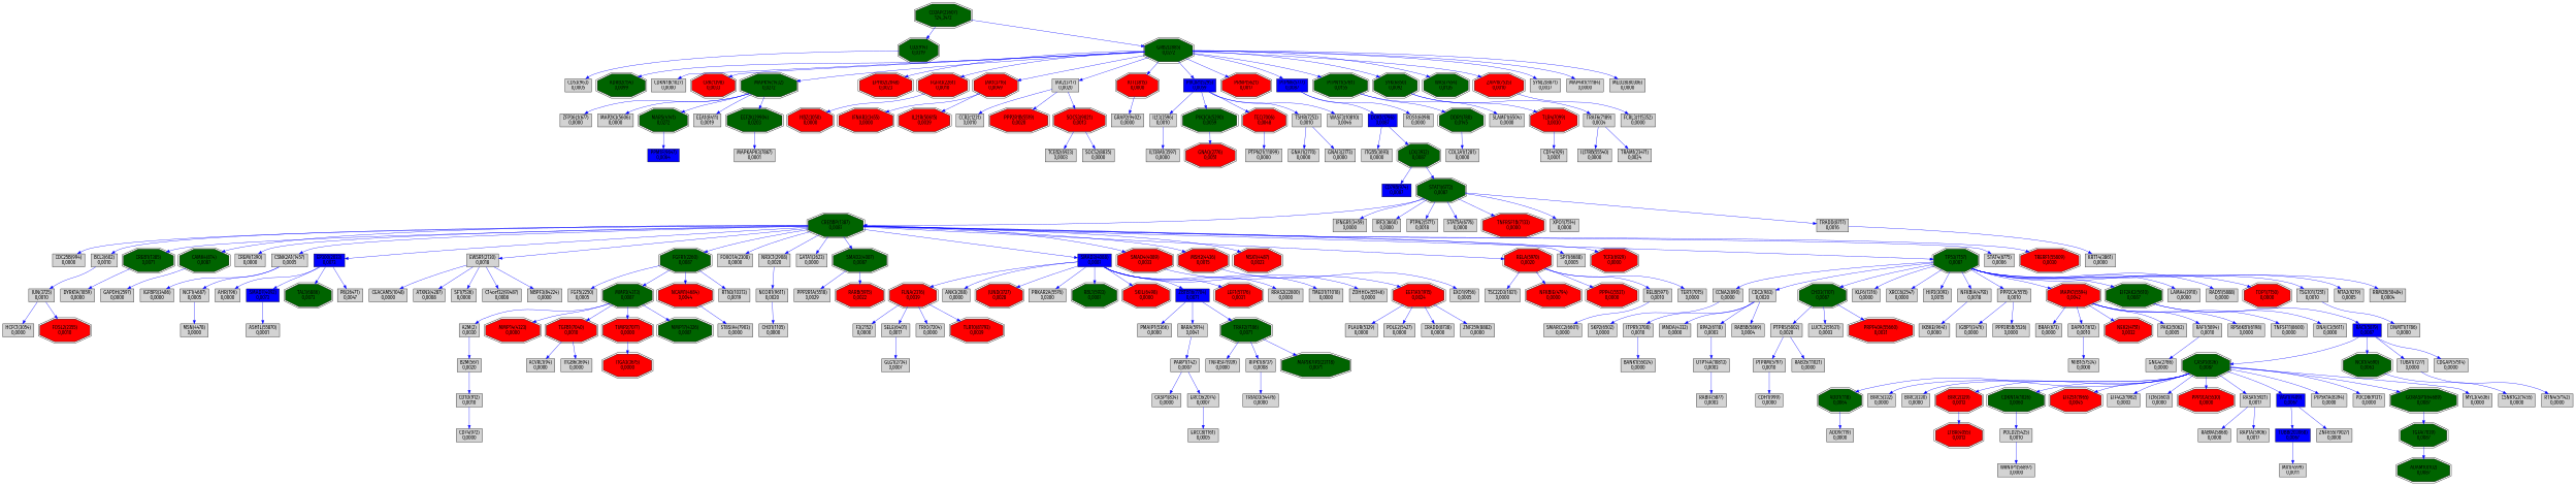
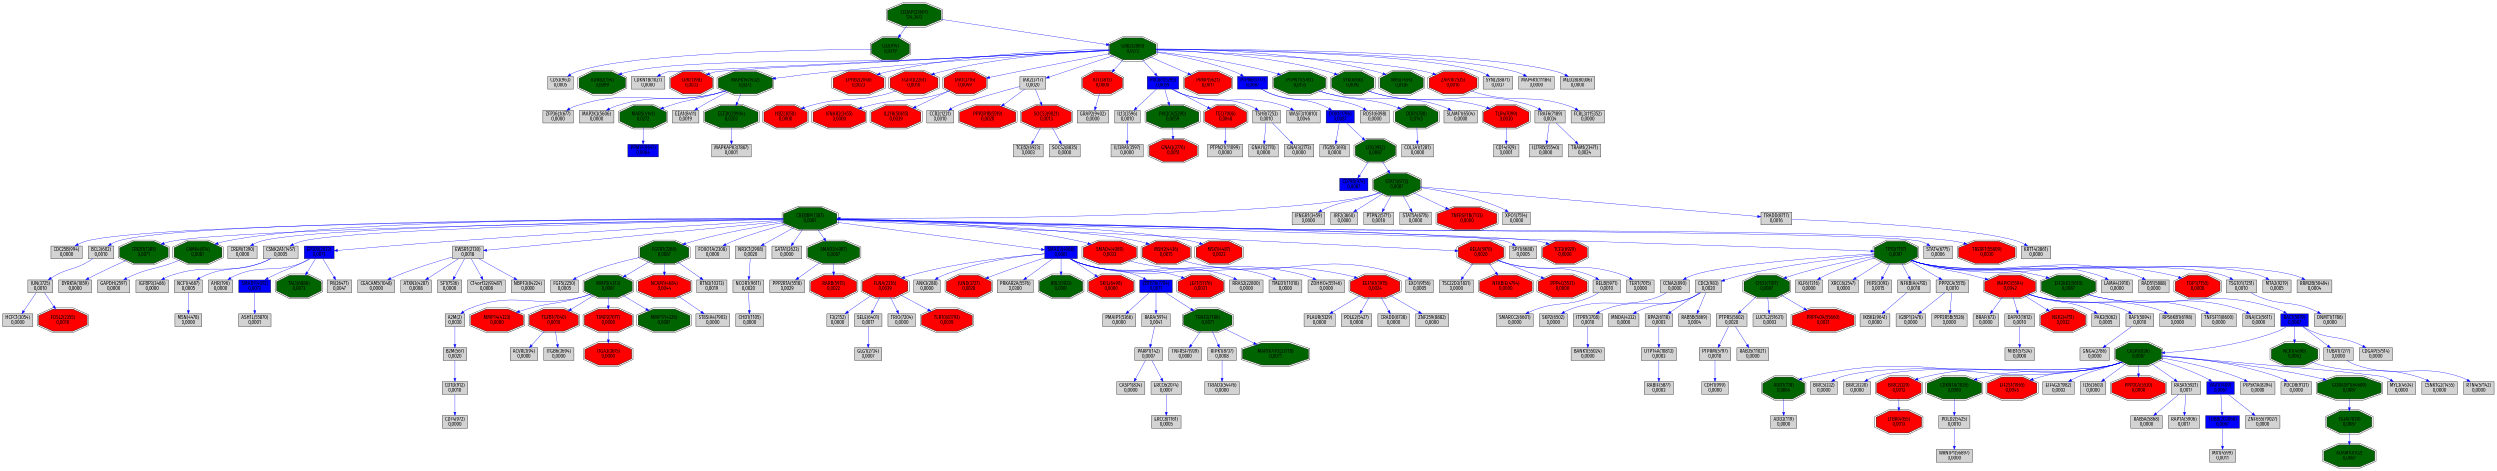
  digraph {
    fontname="Fira Sans"
    node [fillcolor=lightgray fontname="Fira Sans" shape=box style=filled]
    edge [color=blue fontname="Fira Sans"]
    n1 [fillcolor=darkgreen label="ADD1(118)\n0,0064" shape=doubleoctagon]
-   n2 [label="ADD9(119)\n0,0000"]
+   n2 [label="ADD2(119)\n0,0000"]
    n3 [label="PARP1(142)\n0,0007"]
    n4 [label="CASP1(834)\n0,0000"]
    n5 [label="ERCC6(2074)\n0,0007"]
    n6 [label="ERCC8(1161)\n0,0005"]
    n7 [fillcolor=darkgreen label="ADRB2(154)\n0,0099" shape=doubleoctagon]
    n8 [label="AHR(196)\n0,0000"]
    n9 [label="A2M(2)\n0,0030"]
    n10 [label="B2M(567)\n0,0020"]
    n11 [label="CD1D(912)\n0,0010"]
    n12 [label="ACVRL1(94)\n0,0000"]
    n13 [label="BIRC5(332)\n0,0000"]
    n14 [fillcolor=darkgreen label="ADAM10(102)\n0,0087" shape=doubleoctagon]
    n15 [label="CD74(972)\n0,0000"]
    n16 [label="BRAF(673)\n0,0000"]
    n17 [fillcolor=darkgreen label="DDR1(780)\n0,0145" shape=doubleoctagon]
    n18 [label="COL3A1(1281)\n0,0000"]
    n19 [fillcolor=darkgreen label="CASP3(836)\n0,0087" shape=doubleoctagon]
    n20 [label="BIRC3(330)\n0,0000"]
    n21 [fillcolor=red label="BIRC2(329)\n0,0013" shape=doubleoctagon]
    n22 [fillcolor=darkgreen label="CDKN1A(1026)\n0,0060" shape=doubleoctagon]
    n23 [fillcolor=red label="EIF2S1(1965)\n0,0045" shape=doubleoctagon]
    n24 [label="EIF4G2(1982)\n0,0003"]
    n25 [label="IL16(3603)\n0,0000"]
    n26 [fillcolor=red label="PPP3CA(5530)\n0,0000" shape=doubleoctagon]
    n27 [label="RASA1(5921)\n0,0017"]
    n28 [fillcolor=blue label="VAV1(7409)\n0,0067"]
    n29 [label="PIP5K1A(8394)\n0,0000"]
    n30 [label="PDCD8(9131)\n0,0000"]
    n31 [fillcolor=darkgreen label="GORASP1(64689)\n0,0087" shape=doubleoctagon]
-   n32 [label="MYL3(4636)\n0,0000"]
+   n32 [label="MYL3(4634)\n0,0000"]
    n33 [fillcolor=red label="LTBR(4055)\n0,0013" shape=doubleoctagon]
    n34 [label="POLD2(5425)\n0,0010"]
-   n35 [label="RAB9A(5868)\n0,0000"]
+   n35 [label="RAB5A(5868)\n0,0000"]
    n36 [label="RAP1A(5906)\n0,0017"]
    n37 [fillcolor=blue label="TUBB(203068)\n0,0067"]
    n38 [label="ZNF655(79027)\n0,0000"]
    n39 [fillcolor=darkgreen label="TGFA(7039)\n0,0087" shape=doubleoctagon]
    n40 [fillcolor=darkgreen label="CD2(914)\n0,0319" shape=doubleoctagon]
    n41 [label="CD53(963)\n0,0005"]
    n42 [label="TNFRSF7(939)\n0,0000"]
    n43 [label="CCNA2(890)\n0,0000"]
    n44 [label="SKP2(6502)\n0,0000"]
    n45 [label="CDC2(983)\n0,0020"]
    n46 [label="ITPR1(3708)\n0,0010"]
    n47 [label="MNDA(4332)\n0,0000"]
    n48 [label="RPA2(6118)\n0,0003"]
    n49 [label="RAB5B(5869)\n0,0004"]
    n50 [label="BANK1(55024)\n0,0000"]
    n51 [label="UTP14A(10813)\n0,0003"]
    n52 [label="CDH1(999)\n0,0000"]
    n53 [label="WRNIP1(56897)\n0,0000"]
    n54 [fillcolor=darkgreen label="CHD3(1107)\n0,0087" shape=doubleoctagon]
    n55 [label="PTPRS(5802)\n0,0020"]
    n56 [label="LUC7L2(51631)\n0,0003"]
    n57 [fillcolor=red label="PRPF40A(55660)\n0,0031" shape=doubleoctagon]
    n58 [label="PTPRM(5797)\n0,0010"]
    n59 [label="RAB35(11021)\n0,0000"]
    n60 [label="CDC25B(994)\n0,0000"]
    n61 [label="CDKN1B(1027)\n0,0000"]
    n62 [label="CCR2(1231)\n0,0010"]
    n63 [label="BCL3(602)\n0,0010"]
    n64 [label="JUN(3725)\n0,0010"]
    n65 [label="HCFC1(3054)\n0,0000"]
    n66 [fillcolor=red label="FOSL2(2355)\n0,0010" shape=doubleoctagon]
    n67 [fillcolor=darkgreen label="CREB1(1385)\n0,0071" shape=doubleoctagon]
    n68 [label="DYRK1A(1859)\n0,0000"]
    n69 [fillcolor=darkgreen label="CREBBP(1387)\n0,0087" shape=doubleoctagon]
    n70 [fillcolor=darkgreen label="CAMK4(814)\n0,0087" shape=doubleoctagon]
    n71 [label="CREM(1390)\n0,0000"]
    n72 [label="CSNK2A1(1457)\n0,0005"]
    n73 [fillcolor=blue label="EP300(2033)\n0,0073"]
    n74 [label="EWSR1(2130)\n0,0018"]
    n75 [fillcolor=darkgreen label="FGFR1(2260)\n0,0087" shape=doubleoctagon]
    n76 [label="FOXO1A(2308)\n0,0000"]
    n77 [label="NR3C1(2908)\n0,0020"]
    n78 [label="GATA1(2623)\n0,0000"]
    n79 [fillcolor=darkgreen label="SMAD2(4087)\n0,0087" shape=doubleoctagon]
    n80 [fillcolor=blue label="SMAD3(4088)\n0,0087"]
    n81 [fillcolor=red label="SMAD4(4089)\n0,0033" shape=doubleoctagon]
    n82 [fillcolor=red label="MSH2(4436)\n0,0015" shape=doubleoctagon]
    n83 [fillcolor=red label="MSX1(4487)\n0,0023" shape=doubleoctagon]
    n84 [fillcolor=red label="RELA(5970)\n0,0020" shape=doubleoctagon]
    n85 [label="SPI1(6688)\n0,0005"]
    n86 [fillcolor=red label="TCF3(6929)\n0,0000" shape=doubleoctagon]
    n87 [fillcolor=darkgreen label="TP53(7157)\n0,0087" shape=doubleoctagon]
    n88 [label="STAT4(6775)\n0,0006"]
    n89 [fillcolor=red label="TRERF1(55809)\n0,0030" shape=doubleoctagon]
    n90 [label="GAPDH(2597)\n0,0000"]
    n91 [label="IGFBP3(3486)\n0,0000"]
    n92 [label="NCF1(4687)\n0,0005"]
    n93 [fillcolor=blue label="SMAD7(4092)\n0,0073"]
    n94 [fillcolor=darkgreen label="TAL1(6886)\n0,0073" shape=doubleoctagon]
    n95 [label="P8(26471)\n0,0047"]
    n96 [label="CEACAM5(1048)\n0,0000"]
    n97 [label="ATXN3(4287)\n0,0008"]
    n98 [label="SF1(7536)\n0,0000"]
    n99 [label="C14orf32(93487)\n0,0008"]
    n100 [label="NBPF3(84224)\n0,0000"]
    n101 [label="FGF5(2250)\n0,0005"]
    n102 [fillcolor=darkgreen label="MMP2(4313)\n0,0087" shape=doubleoctagon]
    n103 [fillcolor=red label="NCAM1(4684)\n0,0044" shape=doubleoctagon]
    n104 [label="RTN3(10313)\n0,0019"]
    n105 [label="NCOR1(9611)\n0,0020"]
    n106 [label="PPP2R1A(5518)\n0,0029"]
    n107 [fillcolor=red label="RARB(5915)\n0,0022" shape=doubleoctagon]
    n108 [fillcolor=red label="FLNA(2316)\n0,0039" shape=doubleoctagon]
    n109 [label="ANK3(288)\n0,0000"]
    n110 [fillcolor=red label="JUND(3727)\n0,0028" shape=doubleoctagon]
    n111 [label="PRKAR2A(5576)\n0,0300"]
    n112 [fillcolor=darkgreen label="RBL1(5933)\n0,0087" shape=doubleoctagon]
    n113 [fillcolor=red label="SKIL(6498)\n0,0000" shape=doubleoctagon]
    n114 [fillcolor=blue label="ZBTB16(7704)\n0,0071"]
    n115 [fillcolor=red label="LEF1(51176)\n0,0031" shape=doubleoctagon]
    n116 [label="RRAS2(22800)\n0,0000"]
    n117 [label="TMED1(11018)\n0,0000"]
    n118 [label="ZDHHC4(55146)\n0,0000"]
    n119 [fillcolor=red label="EEF1A1(1915)\n0,0024" shape=doubleoctagon]
    n120 [label="EXO1(9156)\n0,0005"]
    n121 [label="TSC22D3(1831)\n0,0000"]
    n122 [fillcolor=red label="NFKBIE(4794)\n0,0000" shape=doubleoctagon]
    n123 [fillcolor=red label="PPP4C(5531)\n0,0000" shape=doubleoctagon]
    n124 [label="RELB(5971)\n0,0010"]
    n125 [label="TERT(7015)\n0,0000"]
    n126 [label="KLF6(1316)\n0,0000"]
    n127 [label="XRCC6(2547)\n0,0000"]
    n128 [label="HIP2(3093)\n0,0015"]
    n129 [label="NFKBIA(4792)\n0,0018"]
    n130 [label="PPP2CA(5515)\n0,0010"]
    n131 [fillcolor=red label="MAPK1(5594)\n0,0042" shape=doubleoctagon]
    n132 [fillcolor=darkgreen label="EIF2AK2(5610)\n0,0087" shape=doubleoctagon]
    n133 [label="LAMA4(3910)\n0,0000"]
    n134 [label="RAD51(5888)\n0,0000"]
    n135 [fillcolor=red label="TOP1(7150)\n0,0000" shape=doubleoctagon]
    n136 [label="TSG101(7251)\n0,0010"]
    n137 [label="MTA2(9219)\n0,0005"]
    n138 [label="RRM2B(50484)\n0,0004"]
    n139 [fillcolor=red label="CRK(1398)\n0,0033" shape=doubleoctagon]
    n140 [label="ZFP36L1(677)\n0,0000"]
    n141 [label="MSN(4478)\n0,0000"]
    n142 [fillcolor=darkgreen label="MAPK14(1432)\n0,0272" shape=doubleoctagon]
    n143 [label="MAP2K3(5606)\n0,0000"]
    n144 [fillcolor=darkgreen label="MARS(4141)\n0,0272" shape=doubleoctagon]
    n145 [label="EEA1(8411)\n0,0019"]
    n146 [fillcolor=darkgreen label="EEF2K(29904)\n0,0203" shape=doubleoctagon]
    n147 [fillcolor=blue label="PPM1F(9647)\n0,0064"]
    n148 [label="MAPKAPK3(7867)\n0,0001"]
    n149 [label="CD14(929)\n0,0001"]
    n150 [label="DAPK1(1612)\n0,0010"]
    n151 [label="MIB1(57534)\n0,0000"]
    n152 [label="DNMT1(1786)\n0,0000"]
    n153 [label="PLAUR(5329)\n0,0000"]
    n154 [label="POLE2(5427)\n0,0000"]
    n155 [label="CRADD(8738)\n0,0000"]
    n156 [label="ZNF259(8882)\n0,0000"]
    n157 [label="ASH1L(55870)\n0,0001"]
    n158 [fillcolor=red label="EPHB2(2048)\n0,0023" shape=doubleoctagon]
    n159 [label="F3(2152)\n0,0000"]
    n160 [fillcolor=blue label="DOK1(1796)\n0,0087"]
    n161 [label="ITGB5(3693)\n0,0000"]
    n162 [fillcolor=darkgreen label="LCK(3932)\n0,0087" shape=doubleoctagon]
    n163 [fillcolor=blue label="CD79B(974)\n0,0087"]
    n164 [fillcolor=darkgreen label="STAT1(6772)\n0,0087" shape=doubleoctagon]
    n165 [fillcolor=red label="MMP14(4323)\n0,0000" shape=doubleoctagon]
    n166 [fillcolor=red label="TGFB1(7040)\n0,0010" shape=doubleoctagon]
    n167 [fillcolor=red label="TIMP2(7077)\n0,0000" shape=doubleoctagon]
    n168 [fillcolor=darkgreen label="MMP17(4326)\n0,0087" shape=doubleoctagon]
    n169 [label="ST8SIA4(7903)\n0,0000"]
    n170 [fillcolor=red label="FGFR3(2261)\n0,0010" shape=doubleoctagon]
    n171 [fillcolor=red label="HBZ(3050)\n0,0000" shape=doubleoctagon]
    n172 [label="SELE(6401)\n0,0017"]
    n173 [label="TRIO(7204)\n0,0000"]
    n174 [fillcolor=red label="TLR10(81793)\n0,0039" shape=doubleoctagon]
    n175 [label="GLG1(2734)\n0,0007"]
    n176 [label="GNAI1(2770)\n0,0000"]
    n177 [label="GNAI3(2773)\n0,0000"]
    n178 [fillcolor=red label="GNAQ(2776)\n0,0051" shape=doubleoctagon]
    n179 [fillcolor=darkgreen label="GRB2(2885)\n0,0272" shape=doubleoctagon]
    n180 [fillcolor=red label="JAK1(3716)\n0,0049" shape=doubleoctagon]
    n181 [label="JAK2(3717)\n0,0020"]
    n182 [fillcolor=red label="KIT(3815)\n0,0000" shape=doubleoctagon]
    n183 [fillcolor=blue label="PIK3R1(5295)\n0,0059"]
    n184 [fillcolor=red label="PRNP(5621)\n0,0017" shape=doubleoctagon]
    n185 [fillcolor=blue label="PTPN6(5777)\n0,0087"]
    n186 [fillcolor=darkgreen label="PTPN11(5781)\n0,0155" shape=doubleoctagon]
    n187 [fillcolor=darkgreen label="SYK(6850)\n0,0092" shape=doubleoctagon]
    n188 [fillcolor=darkgreen label="WAS(7454)\n0,0126" shape=doubleoctagon]
    n189 [fillcolor=red label="ZAP70(7535)\n0,0010" shape=doubleoctagon]
    n190 [label="SYNJ2(8871)\n0,0037"]
    n191 [label="MAP4K1(11184)\n0,0000"]
    n192 [label="MED28(80306)\n0,0000"]
    n193 [fillcolor=red label="IFNAR2(3455)\n0,0000" shape=doubleoctagon]
    n194 [fillcolor=red label="IL21R(50615)\n0,0039" shape=doubleoctagon]
    n195 [fillcolor=red label="PPP2R1B(5519)\n0,0020" shape=doubleoctagon]
    n196 [fillcolor=red label="SOCS3(9021)\n0,0013" shape=doubleoctagon]
    n197 [label="GRAP2(9402)\n0,0000"]
    n198 [label="IL13(3596)\n0,0010"]
    n199 [fillcolor=darkgreen label="PIK3CA(5290)\n0,0059" shape=doubleoctagon]
    n200 [fillcolor=red label="TEC(7006)\n0,0048" shape=doubleoctagon]
    n201 [label="TSHR(7253)\n0,0010"]
    n202 [label="WASF3(10810)\n0,0046"]
    n203 [label="ROS1(6098)\n0,0000"]
    n204 [label="SLAMF1(6504)\n0,0000"]
    n205 [fillcolor=red label="TLR4(7099)\n0,0030" shape=doubleoctagon]
    n206 [label="TRAF6(7189)\n0,0034"]
    n207 [label="FCRL3(115352)\n0,0000"]
    n208 [label="CHD1(1105)\n0,0000"]
    n209 [label="IFNGR1(3459)\n0,0000"]
    n210 [label="IL13RA1(3597)\n0,0000"]
    n211 [fillcolor=red label="ITGA3(3675)\n0,0000" shape=doubleoctagon]
    n212 [label="TCEB2(6923)\n0,0003"]
    n213 [label="SOCS2(8835)\n0,0000"]
    n214 [label="IRF2(3660)\n0,0000"]
    n215 [label="PTPN2(5771)\n0,0018"]
    n216 [label="STAT5A(6776)\n0,0000"]
    n217 [fillcolor=red label="TNFRSF1B(7133)\n0,0000" shape=doubleoctagon]
    n218 [label="XPO1(7514)\n0,0000"]
    n219 [label="TRADD(8717)\n0,0016"]
    n220 [label="PMAIP1(5366)\n0,0000"]
    n221 [label="RARA(5914)\n0,0041"]
    n222 [fillcolor=darkgreen label="TRAF2(7186)\n0,0071" shape=doubleoctagon]
    n223 [label="IGBP1(3476)\n0,0000"]
    n224 [label="ITGB6(3694)\n0,0000"]
    n225 [label="MX1(4599)\n0,0011"]
    n226 [label="CSNK1G2(1455)\n0,0000"]
    n227 [fillcolor=darkgreen label="NCK1(4690)\n0,0063" shape=doubleoctagon]
    n228 [fillcolor=red label="NEK2(4751)\n0,0032" shape=doubleoctagon]
    n229 [label="IKBKE(9641)\n0,0000"]
    n230 [label="PAK2(5062)\n0,0005"]
    n231 [label="PTPN21(11099)\n0,0000"]
    n232 [label="KRT14(3861)\n0,0000"]
    n233 [label="PPP2R5B(5526)\n0,0000"]
    n234 [label="RAF1(5894)\n0,0010"]
    n235 [label="RPS6KB1(6198)\n0,0000"]
    n236 [label="TNFSF11(8600)\n0,0000"]
    n237 [label="GNG4(2786)\n0,0000"]
    n238 [label="DNAJC3(5611)\n0,0000"]
    n239 [fillcolor=blue label="RAC1(5879)\n0,0087"]
    n240 [label="TUBA1(7277)\n0,0000"]
    n241 [label="CDGAP(57514)\n0,0000"]
    n242 [label="RTN4(57142)\n0,0000"]
    n243 [label="SMARCC2(6601)\n0,0000"]
    n244 [label="RABIF(5877)\n0,0003"]
    n245 [label="IL17RB(55540)\n0,0000"]
    n246 [label="TRAM1(23471)\n0,0024"]
    n247 [label="RIPK1(8737)\n0,0008"]
    n248 [fillcolor=darkgreen label="MAP3K7IP2(23118)\n0,0071" shape=doubleoctagon]
    n249 [label="TRIAD3(54476)\n0,0000"]
    n250 [fillcolor=darkgreen label="CD2AP(23607)\n124,3472" shape=doubleoctagon]
    n1 -> n2
    n3 -> n4
    n3 -> n5
    n5 -> n6
    n9 -> n10
    n10 -> n11
    n11 -> n15
    n17 -> n18
    n19 -> n1
    n19 -> n13
    n19 -> n20
    n19 -> n21
    n19 -> n22
    n19 -> n23
    n19 -> n24
    n19 -> n25
    n19 -> n26
    n19 -> n27
    n19 -> n28
    n19 -> n29
    n19 -> n30
    n19 -> n31
    n19 -> n32
    n21 -> n33
    n22 -> n34
    n27 -> n35
    n27 -> n36
    n28 -> n37
    n28 -> n38
    n31 -> n39
    n34 -> n53
    n37 -> n225
    n39 -> n14
    n40 -> n41
    n43 -> n44
    n45 -> n46
    n45 -> n47
    n45 -> n48
    n45 -> n49
    n46 -> n50
    n48 -> n51
    n51 -> n244
    n54 -> n55
    n54 -> n56
    n54 -> n57
    n55 -> n58
    n55 -> n59
    n58 -> n52
    n63 -> n64
    n64 -> n65
    n64 -> n66
    n67 -> n68
    n69 -> n60
    n69 -> n63
    n69 -> n67
    n69 -> n70
    n69 -> n71
    n69 -> n72
    n69 -> n73
    n69 -> n74
    n69 -> n75
    n69 -> n76
    n69 -> n77
    n69 -> n78
    n69 -> n79
    n69 -> n80
    n69 -> n81
    n69 -> n82
    n69 -> n83
    n69 -> n84
    n69 -> n85
    n69 -> n86
    n69 -> n87
    n69 -> n88
    n69 -> n89
    n70 -> n90
    n72 -> n91
    n72 -> n92
    n73 -> n8
    n73 -> n93
    n73 -> n94
    n73 -> n95
    n74 -> n96
    n74 -> n97
    n74 -> n98
    n74 -> n99
    n74 -> n100
    n75 -> n101
    n75 -> n102
    n75 -> n103
    n75 -> n104
    n77 -> n105
    n79 -> n106
    n79 -> n107
    n80 -> n108
    n80 -> n109
    n80 -> n110
    n80 -> n111
    n80 -> n112
    n80 -> n113
    n80 -> n114
    n80 -> n115
    n80 -> n116
    n80 -> n117
    n80 -> n118
    n81 -> n119
    n82 -> n120
    n84 -> n121
    n84 -> n122
    n84 -> n123
    n84 -> n124
    n84 -> n125
    n87 -> n43
    n87 -> n45
    n87 -> n54
    n87 -> n126
    n87 -> n127
    n87 -> n128
    n87 -> n129
    n87 -> n130
    n87 -> n131
    n87 -> n132
    n87 -> n133
    n87 -> n134
    n87 -> n135
    n87 -> n136
    n87 -> n137
    n87 -> n138
    n92 -> n141
    n93 -> n157
    n102 -> n9
    n102 -> n165
    n102 -> n166
    n102 -> n167
    n102 -> n168
    n103 -> n169
    n105 -> n208
    n108 -> n159
    n108 -> n172
    n108 -> n173
    n108 -> n174
    n114 -> n220
    n114 -> n221
    n114 -> n222
    n119 -> n153
    n119 -> n154
    n119 -> n155
    n119 -> n156
    n124 -> n243
    n129 -> n229
    n130 -> n223
    n130 -> n233
    n131 -> n16
    n131 -> n150
    n131 -> n228
    n131 -> n230
    n131 -> n234
    n131 -> n235
    n131 -> n236
    n132 -> n238
    n132 -> n239
    n136 -> n152
    n142 -> n140
    n142 -> n143
    n142 -> n144
    n142 -> n145
    n142 -> n146
    n144 -> n147
    n146 -> n148
    n150 -> n151
    n160 -> n161
    n160 -> n162
    n162 -> n163
    n162 -> n164
    n164 -> n69
    n164 -> n209
    n164 -> n214
    n164 -> n215
    n164 -> n216
    n164 -> n217
    n164 -> n218
    n164 -> n219
    n166 -> n12
    n166 -> n224
    n167 -> n211
    n170 -> n171
    n172 -> n175
    n179 -> n7
    n179 -> n61
    n179 -> n139
    n179 -> n142
    n179 -> n158
    n179 -> n170
    n179 -> n180
    n179 -> n181
    n179 -> n182
    n179 -> n183
    n179 -> n184
    n179 -> n185
    n179 -> n186
    n179 -> n187
    n179 -> n188
    n179 -> n189
    n179 -> n190
    n179 -> n191
    n179 -> n192
    n180 -> n193
    n180 -> n194
    n181 -> n62
    n181 -> n195
    n181 -> n196
    n182 -> n197
    n183 -> n198
    n183 -> n199
    n183 -> n200
    n183 -> n201
    n183 -> n202
    n185 -> n160
    n185 -> n203
    n186 -> n17
    n186 -> n204
    n187 -> n205
    n187 -> n206
    n189 -> n207
    n196 -> n212
    n196 -> n213
    n198 -> n210
    n199 -> n178
    n200 -> n231
    n201 -> n176
    n201 -> n177
    n205 -> n149
    n206 -> n245
    n206 -> n246
    n219 -> n232
    n221 -> n3
    n222 -> n42
    n222 -> n247
    n222 -> n248
    n227 -> n226
    n234 -> n237
    n239 -> n19
    n239 -> n227
    n239 -> n240
    n239 -> n241
    n240 -> n242
    n247 -> n249
    n250 -> n40
    n250 -> n179
  }
